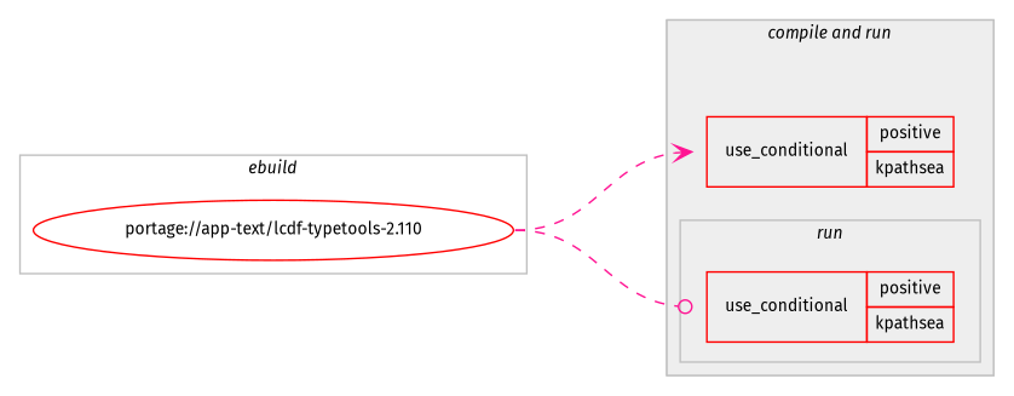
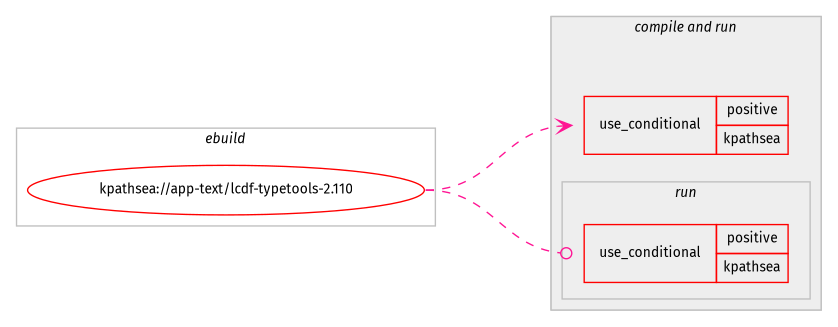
  digraph {
    compound=true
    concentrate=true
    fontname="Fira Sans"
    fontsize=10
    newrank=true
    rankdir=LR
    ranksep=1.5
    node [color=red fontname="Fira Sans" fontsize=10 shape=none]
    edge [headport=w style=dashed tailport=e weight=20 color=deeppink fontname="Fira Sans"]
-   n1 [label="portage://app-text/lcdf-typetools-2.110" width=4 shape=""]
+   n1 [label="kpathsea://app-text/lcdf-typetools-2.110" width=4 shape=""]
    n2 [label=<<TABLE BORDER="0" CELLBORDER="1" CELLSPACING="0" CELLPADDING="4"><TR><TD ROWSPAN="3" CELLPADDING="10">use_conditional</TD></TR><TR><TD>positive</TD></TR><TR><TD>kpathsea</TD></TR></TABLE>>]
    n3 [label=<<TABLE BORDER="0" CELLBORDER="1" CELLSPACING="0" CELLPADDING="4"><TR><TD ROWSPAN="3" CELLPADDING="10">use_conditional</TD></TR><TR><TD>positive</TD></TR><TR><TD>kpathsea</TD></TR></TABLE>>]
    subgraph cluster_1 {
      color=gray
      label=<<i>ebuild</i>>
      rank=same
      n1
    }
    subgraph cluster_2 {
      color=gray
      label=<<i>dependencies</i>>
      subgraph cluster_3 {
        color=gray
        fillcolor="#eeeeee"
        label=<<i>compile</i>>
        style=filled
        subgraph sub_4 {
          color=gray
          fillcolor="#eeeeee"
          label=<<i>compile</i>>
          style=filled
          n2
        }
      }
      subgraph cluster_5 {
        color=gray
        fillcolor="#eeeeee"
        label=<<i>compile and run</i>>
        style=filled
      }
      subgraph cluster_6 {
        color=gray
        fillcolor="#eeeeee"
        label=<<i>run</i>>
        style=filled
        subgraph sub_7 {
          color=gray
          fillcolor="#eeeeee"
          label=<<i>run</i>>
          style=filled
          n3
        }
      }
    }
    subgraph cluster_8 {
      color=gray
      label=<<i>candidates</i>>
      rank=same
    }
    n1 -> n2 [arrowhead=vee]
    n1 -> n3 [arrowhead=odot]
  }
